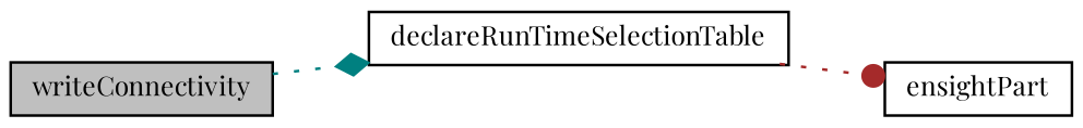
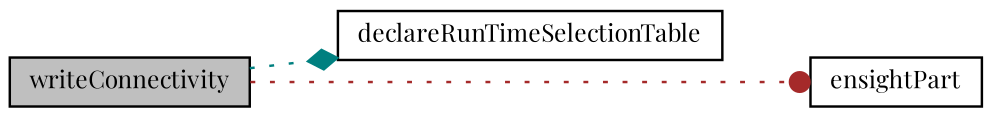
  digraph {
    fontname="Playfair Display"
    rankdir=LR
    node [color=black fontname="Playfair Display" fontsize=10 shape=record]
    edge [fontname="Playfair Display" fontsize=10 labelfontname=FreeSans labelfontsize=10 style=dotted]
    n1 [fillcolor=grey75 fontcolor=black height=0.2 label=writeConnectivity style=filled width=0.4]
    n2 [height=0.2 label=declareRunTimeSelectionTable width=0.4]
    n3 [height=0.2 label=ensightPart width=0.4]
    n1 -> n2 [arrowhead=diamond color=teal]
-   n2 -> n3 [arrowhead=dot color=brown]
+   n1 -> n3 [arrowhead=dot color=brown]
  }
